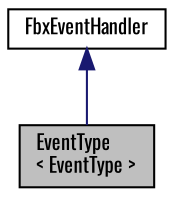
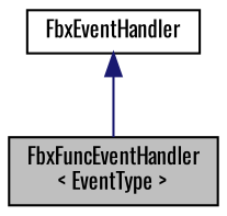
  digraph {
    fontname=Oswald
    node [color=black fontname=Oswald fontsize=10 shape=record style=filled]
-   n1 [fillcolor=grey75 fontcolor=black height=0.2 label="EventType\l\< EventType \>" width=0.4]
+   n1 [fillcolor=grey75 fontcolor=black height=0.2 label="FbxFuncEventHandler\l\< EventType \>" width=0.4]
    n2 [fillcolor=white height=0.2 label=FbxEventHandler width=0.4]
    n2 -> n1 [color=midnightblue dir=back fontname=Oswald fontsize=10 labelfontname=Helvetica labelfontsize=10 style=solid]
  }
